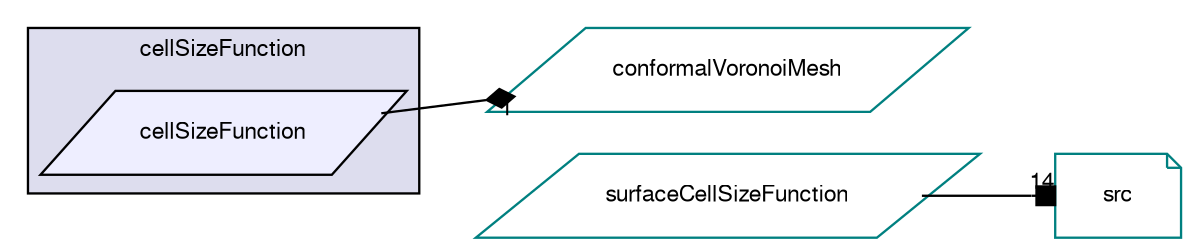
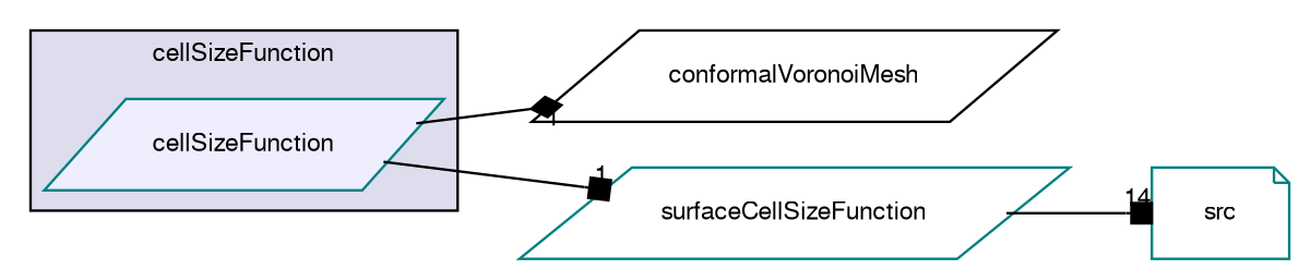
  digraph {
    compound=true
    rankdir=LR
    node [color=black fontname=FreeSans fontsize=10 shape=parallelogram]
    edge [arrowhead=box headlabel=1 labeldistance=1.5 labelfontname=FreeSans labelfontsize=10]
-   n1 [fillcolor="#eeeeff" label=cellSizeFunction pencolor=black style=filled]
-   n2 [color=teal label=conformalVoronoiMesh]
+   n1 [color=teal fillcolor="#eeeeff" label=cellSizeFunction pencolor=black style=filled]
+   n2 [label=conformalVoronoiMesh]
    n3 [color=teal label=surfaceCellSizeFunction]
    n4 [color=teal label=src shape=note]
    subgraph cluster_1 {
      bgcolor="#ddddee"
      fontname=FreeSans
      fontsize=10
      label=cellSizeFunction
      pencolor=black
      n1
    }
    n1 -> n2 [arrowhead=diamond]
+   n1 -> n3
    n3 -> n4 [headlabel=14]
  }
